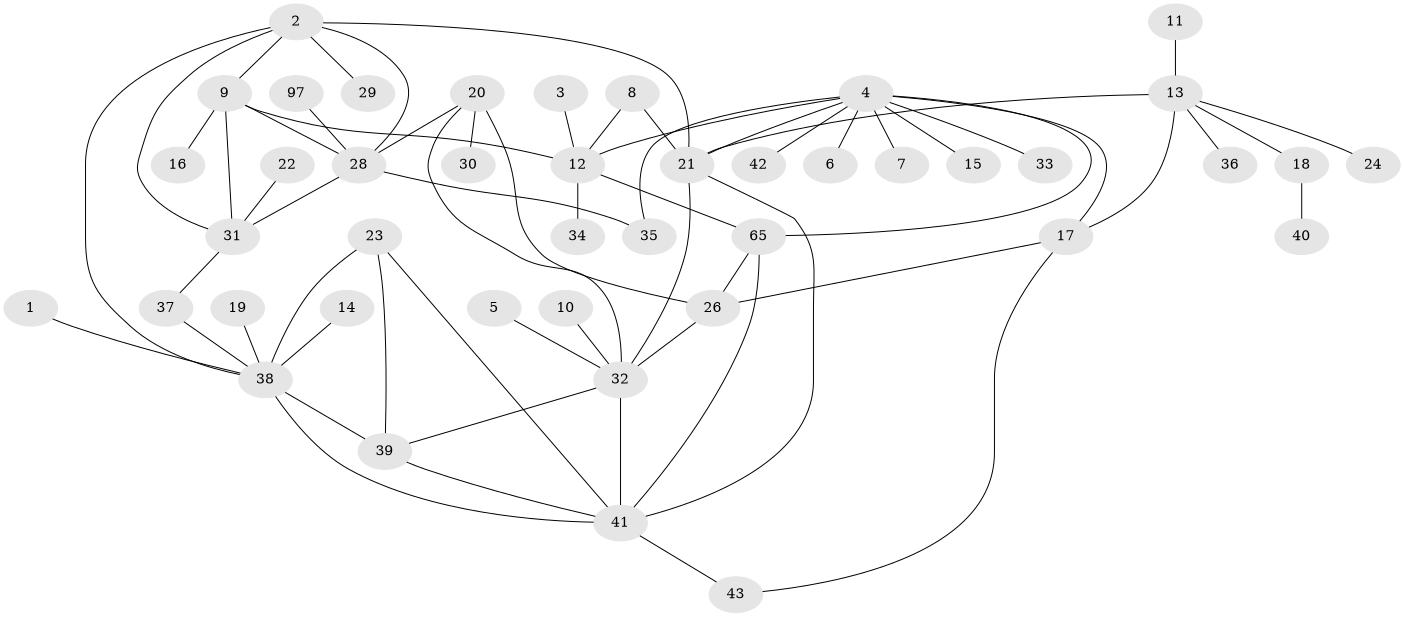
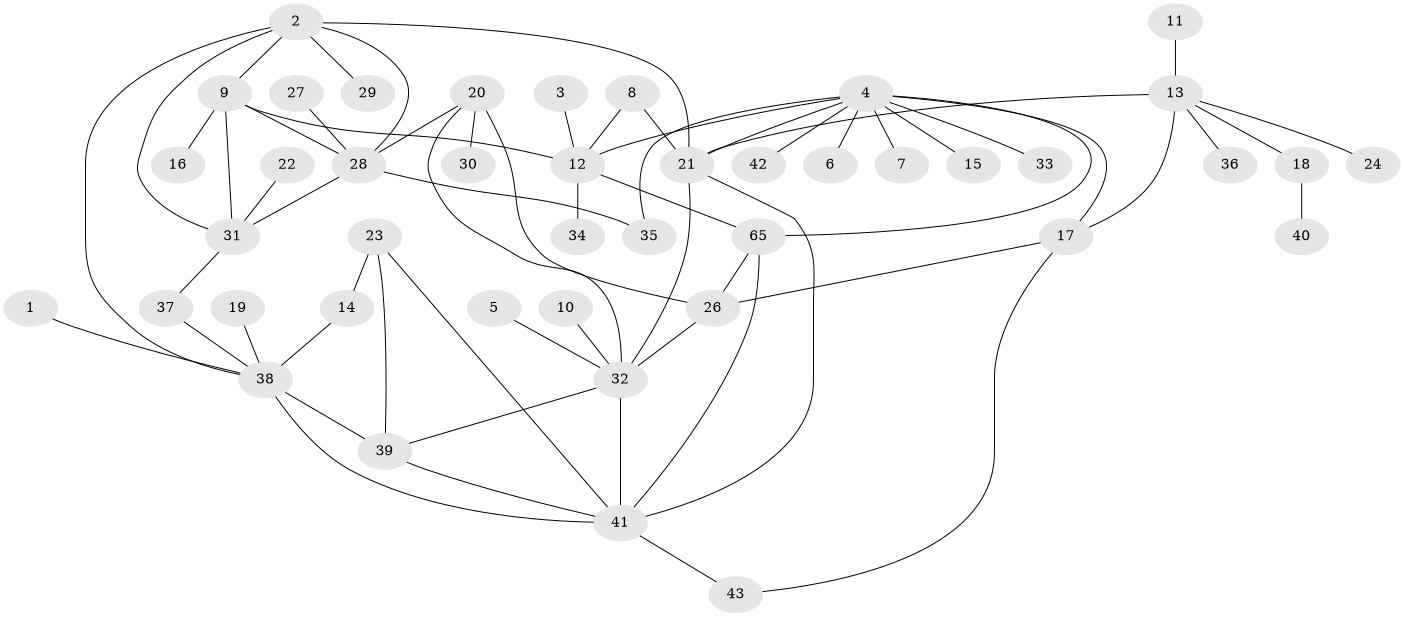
  graph {
    node [color=gray90 style=filled]
    edge [weight=1.0]
    1
    38
    41
    39
    2
    9
    21
    28
    29
    31
    12
    16
    32
    35
    37
    3
    n17 [label=65]
    34
    4
    6
    7
    15
    17
    33
    42
    26
    43
    5
    8
    10
    11
    13
    18
    24
    36
    40
    14
    19
    20
    30
    22
    23
-   27 [label=97]
+   27
    1 -- 38
    38 -- 41
    38 -- 39
    41 -- 43
    39 -- 41
    2 -- 38
    2 -- 9
    2 -- 21
    2 -- 28
    2 -- 29
    2 -- 31
    9 -- 28
    9 -- 31
    9 -- 12
    9 -- 16
    21 -- 41
    21 -- 32
    28 -- 31
    28 -- 35
    31 -- 37
    12 -- n17
    12 -- 34
    32 -- 41
    32 -- 39
    37 -- 38
    3 -- 12
    n17 -- 41
    n17 -- 26
    4 -- 21
    4 -- 12 [weight=2.0]
    4 -- 35
    4 -- n17 [weight=2.0]
    4 -- 6
    4 -- 7
    4 -- 15
    4 -- 17
    4 -- 33
    4 -- 42
    17 -- 26
    17 -- 43
    26 -- 32 [weight=2.0]
    5 -- 32
    8 -- 21
    8 -- 12
    10 -- 32
    11 -- 13
    13 -- 21 [weight=3.0]
    13 -- 17
    13 -- 18
    13 -- 24
    13 -- 36
    18 -- 40
    14 -- 38
    19 -- 38
    20 -- 28
    20 -- 32
    20 -- 26 [weight=2.0]
    20 -- 30
    22 -- 31
-   23 -- 38
+   23 -- 14
    23 -- 41
    23 -- 39
    27 -- 28
  }
